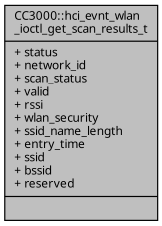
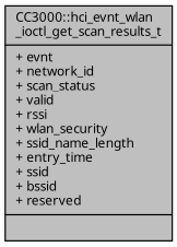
  digraph {
    fontname="Noto Sans"
-   n1 [color=black fillcolor=grey75 fontcolor=black fontname="Noto Sans" fontsize=10 height=0.2 label="{CC3000::hci_evnt_wlan\l_ioctl_get_scan_results_t\n|+ status\l+ network_id\l+ scan_status\l+ valid\l+ rssi\l+ wlan_security\l+ ssid_name_length\l+ entry_time\l+ ssid\l+ bssid\l+ reserved\l|}" shape=record style=filled width=0.4]
+   n1 [color=black fillcolor=grey75 fontcolor=black fontname="Noto Sans" fontsize=10 height=0.2 label="{CC3000::hci_evnt_wlan\l_ioctl_get_scan_results_t\n|+ evnt\l+ network_id\l+ scan_status\l+ valid\l+ rssi\l+ wlan_security\l+ ssid_name_length\l+ entry_time\l+ ssid\l+ bssid\l+ reserved\l|}" shape=record style=filled width=0.4]
  }
